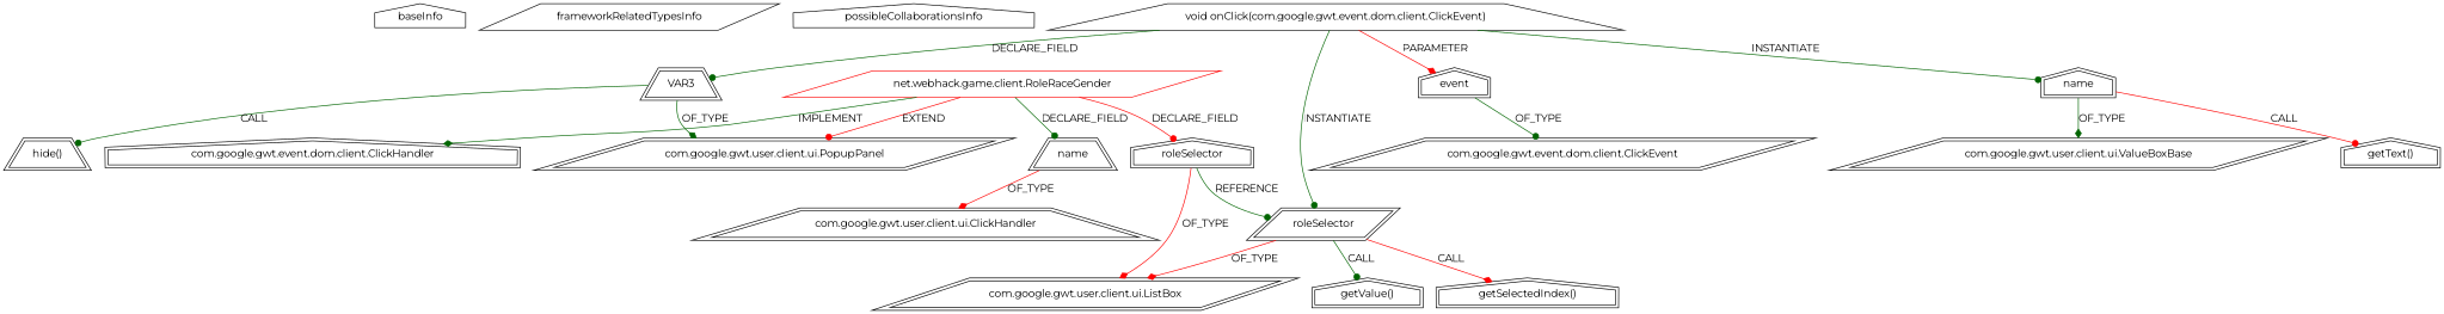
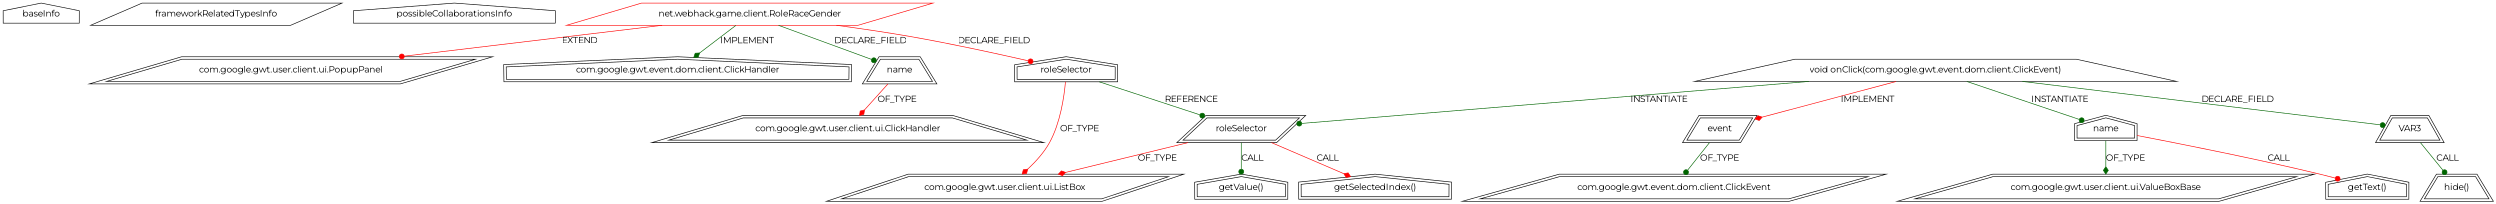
  digraph {
    fontname=Montserrat
    node [fontname=Montserrat shape=house isFrameworkType=true vertexType=FRAMEWORK_CLASS_TYPE peripheries=2]
    edge [arrowhead=dot color=darkgreen fontname=Montserrat]
    baseInfo [category=extension_graph graphId=3337 isAnonymous=false possibleRelation=false isFrameworkType="" vertexType="" peripheries=""]
    frameworkRelatedTypesInfo [0="com.google.gwt.user.client.ui.PopupPanel" 1="com.google.gwt.event.dom.client.ClickHandler" shape=parallelogram isFrameworkType="" vertexType="" peripheries=""]
    possibleCollaborationsInfo [isFrameworkType="" vertexType="" peripheries=""]
    n4 [color=red isFrameworkType=false label="net.webhack.game.client.RoleRaceGender" shape=parallelogram vertexType=ROOT_CLIENT_CLASS_DECLARATION peripheries=""]
    n5 [label="com.google.gwt.user.client.ui.PopupPanel" shape=parallelogram]
    n6 [label="com.google.gwt.event.dom.client.ClickHandler" vertexType=FRAMEWORK_INTERFACE_TYPE]
    n7 [label=name shape=trapezium vertexType=FIELD_DECLARATION]
    n8 [label=roleSelector vertexType=FIELD_DECLARATION]
    n9 [label="com.google.gwt.user.client.ui.ClickHandler" shape=trapezium]
    n10 [label="com.google.gwt.user.client.ui.ListBox" shape=parallelogram]
    n11 [label=roleSelector shape=parallelogram vertexType=VARIABLE_EXPRESION]
    n12 [isFrameworkType=false label="void onClick(com.google.gwt.event.dom.client.ClickEvent)" shape=trapezium vertexType=OVERRIDING_METHOD_DECLARATION peripheries=""]
-   n13 [label=event vertexType=PARAMETER_DECLARATION]
+   n13 [label=event shape=parallelogram vertexType=PARAMETER_DECLARATION]
    n14 [label=name vertexType=VARIABLE_EXPRESION]
    n15 [label=VAR3 shape=trapezium vertexType=VARIABLE_EXPRESION]
    n16 [label="getValue()" vertexType=INSIDE_CALL]
    n17 [label="getSelectedIndex()" vertexType=INSIDE_CALL]
    n18 [label="com.google.gwt.event.dom.client.ClickEvent" shape=parallelogram]
    n19 [label="com.google.gwt.user.client.ui.ValueBoxBase" shape=parallelogram]
    n20 [label="getText()" vertexType=INSIDE_CALL]
    n21 [label="hide()" shape=trapezium vertexType=INSIDE_CALL]
    n4 -> n5 [color=red label=EXTEND]
    n4 -> n6 [arrowhead=diamond label=IMPLEMENT]
    n4 -> n7 [label=DECLARE_FIELD]
    n4 -> n8 [color=red label=DECLARE_FIELD]
    n7 -> n9 [arrowhead=diamond color=red label=OF_TYPE]
    n8 -> n10 [arrowhead=diamond color=red label=OF_TYPE]
    n8 -> n11 [label=REFERENCE]
    n11 -> n10 [arrowhead=diamond color=red label=OF_TYPE]
    n11 -> n16 [label=CALL]
    n11 -> n17 [arrowhead=diamond color=red label=CALL]
    n12 -> n11 [label=INSTANTIATE]
-   n12 -> n13 [arrowhead=diamond color=red label=PARAMETER]
+   n12 -> n13 [arrowhead=diamond color=red label=IMPLEMENT]
    n12 -> n14 [label=INSTANTIATE]
    n12 -> n15 [label=DECLARE_FIELD]
    n13 -> n18 [label=OF_TYPE]
    n14 -> n19 [arrowhead=diamond label=OF_TYPE]
    n14 -> n20 [color=red label=CALL]
-   n15 -> n5 [arrowhead=diamond label=OF_TYPE]
    n15 -> n21 [label=CALL]
  }
